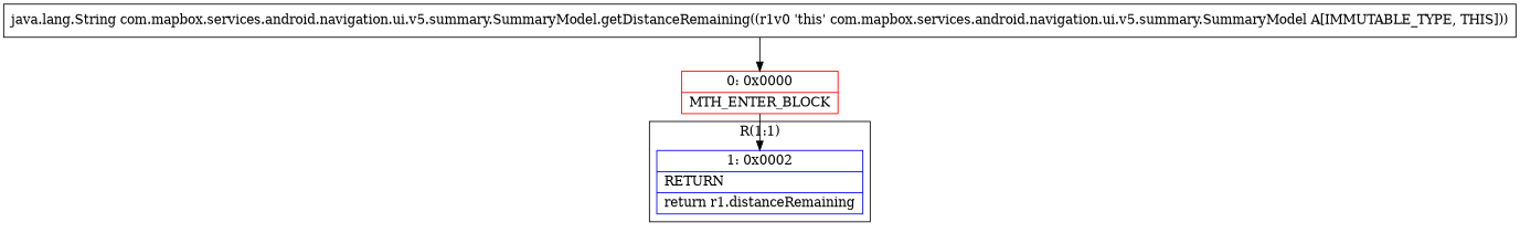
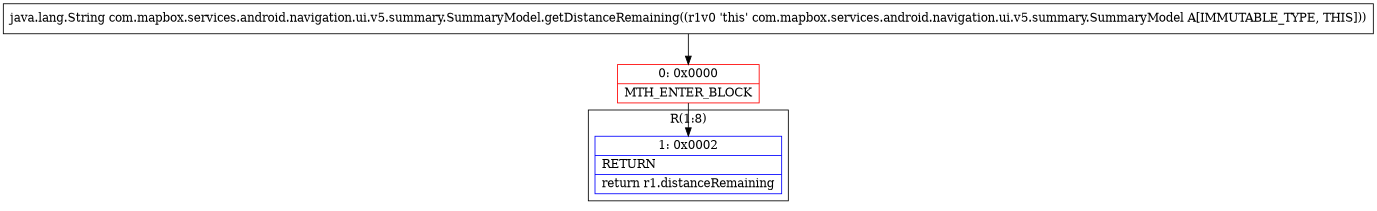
  digraph {
    node [shape=record]
    n1 [color=blue label="{1\:\ 0x0002|RETURN\l|return r1.distanceRemaining\l}"]
    n2 [color=red label="{0\:\ 0x0000|MTH_ENTER_BLOCK\l}"]
    n3 [label="{java.lang.String com.mapbox.services.android.navigation.ui.v5.summary.SummaryModel.getDistanceRemaining((r1v0 'this' com.mapbox.services.android.navigation.ui.v5.summary.SummaryModel A[IMMUTABLE_TYPE, THIS])) }"]
    subgraph cluster_1 {
-     label="R(1:1)"
+     label="R(1:8)"
      n1
    }
    n2 -> n1
    n3 -> n2
  }
